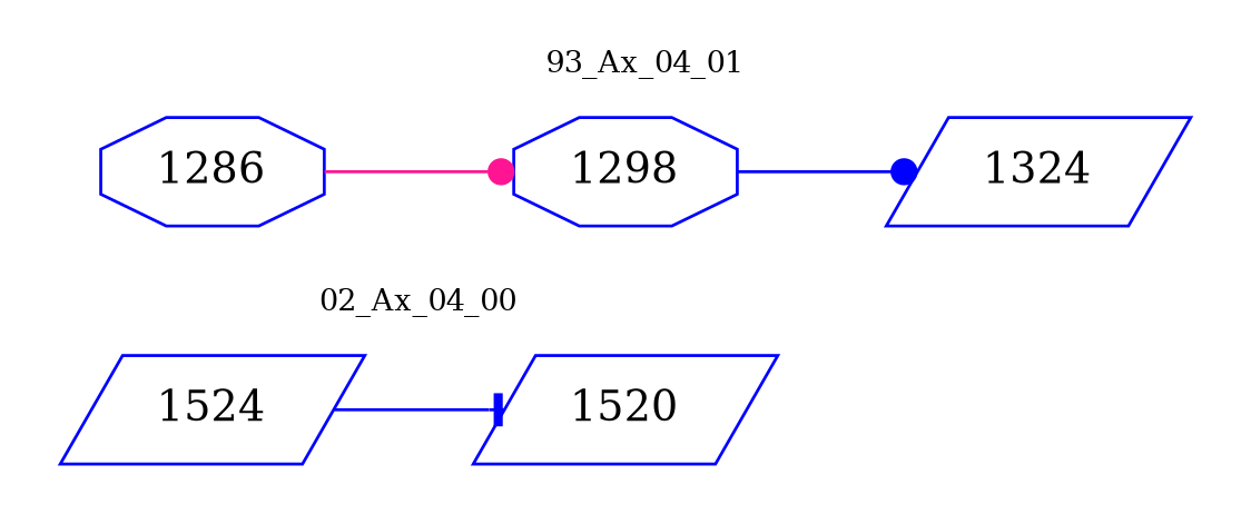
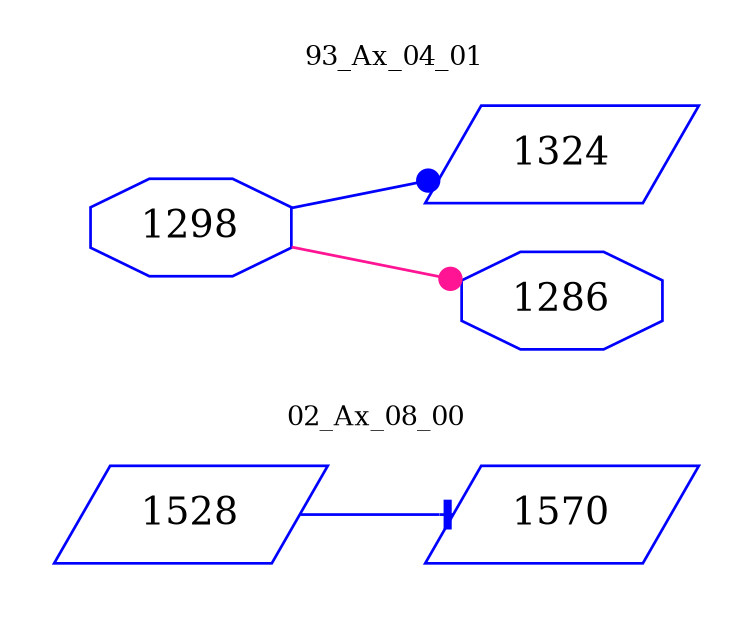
  digraph {
    rankdir=LR
    node [color=blue shape=parallelogram]
    edge [arrowhead=dot color=blue]
-   n1 [label=1524]
-   n2 [label=1520]
+   n1 [label=1528]
+   n2 [label=1570]
    n3 [label=1298 shape=octagon]
    n4 [label=1286 shape=octagon]
    n5 [label=1324]
    subgraph cluster_1 {
      color=white
      fontsize=10
-     label="02_Ax_04_00"
+     label="02_Ax_08_00"
      n1
      n2
    }
    subgraph cluster_2 {
      color=white
      fontsize=10
      label="93_Ax_04_01"
      n3
      n4
      n5
    }
    n1 -> n2 [arrowhead=tee]
-   n4 -> n3 [color=deeppink]
+   n3 -> n4 [color=deeppink]
    n3 -> n5
  }
